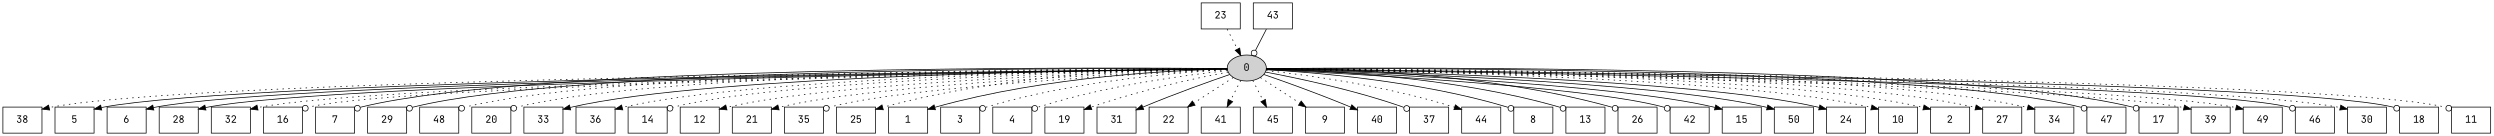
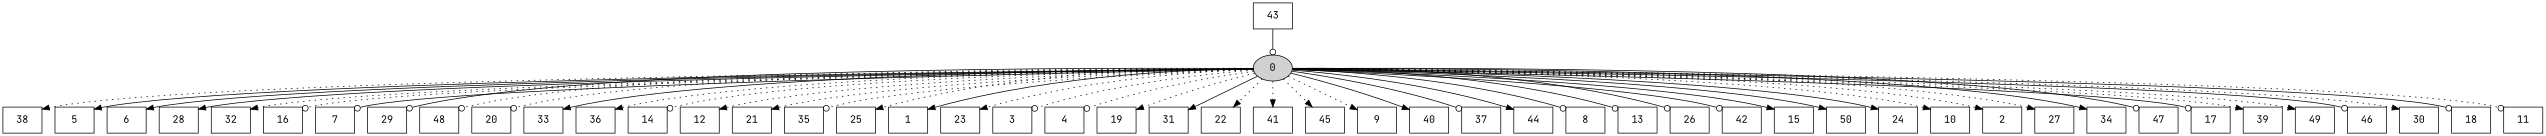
  digraph {
    fontname="JetBrains Mono"
    node [fillcolor=white fontname="JetBrains Mono" style=filled shape=box]
    edge [arrowhead=normal fontname="JetBrains Mono" style=dotted]
    0 [fillcolor=grey82 shape=""]
    n2 [label="38\n"]
    n3 [label="5\n"]
    n4 [label="6\n"]
    n5 [label="28\n"]
    n6 [label="32\n"]
    n7 [label="16\n"]
    n8 [label="7\n"]
    n9 [label="29\n"]
    n10 [label="48\n"]
    n11 [label="20\n"]
    n12 [label="33\n"]
    n13 [label="36\n"]
    n14 [label="14\n"]
    n15 [label="12\n"]
    n16 [label="21\n"]
    n17 [label="35\n"]
    n18 [label="25\n"]
    n19 [label="1\n"]
    n20 [label="23\n"]
    n21 [label="3\n"]
    n22 [label="4\n"]
    n23 [label="19\n"]
    n24 [label="31\n"]
    n25 [label="22\n"]
    n26 [label="41\n"]
    n27 [label="45\n"]
    n28 [label="9\n"]
    n29 [label="40\n"]
    n30 [label="37\n"]
    n31 [label="44\n"]
    n32 [label="8\n"]
    n33 [label="13\n"]
    n34 [label="26\n"]
    n35 [label="42\n"]
    n36 [label="15\n"]
    n37 [label="50\n"]
    n38 [label="24\n"]
    n39 [label="10\n"]
    n40 [label="2\n"]
    n41 [label="27\n"]
    n42 [label="34\n"]
    n43 [label="47\n"]
    n44 [label="17\n"]
    n45 [label="39\n"]
    n46 [label="49\n"]
    n47 [label="46\n"]
    n48 [label="30\n"]
    n49 [label="18\n"]
    n50 [label="11\n"]
    n51 [label="43\n"]
    0 -> n2
    0 -> n3 [style=solid]
    0 -> n4 [style=solid]
    0 -> n5 [style=solid]
    0 -> n6
    0 -> n7 [arrowhead=odot]
    0 -> n8 [arrowhead=odot style=solid]
    0 -> n9 [arrowhead=odot style=solid]
    0 -> n10 [arrowhead=odot]
    0 -> n11 [arrowhead=odot]
    0 -> n12 [style=solid]
    0 -> n13
    0 -> n14 [arrowhead=odot]
    0 -> n15
    0 -> n16
    0 -> n17 [arrowhead=odot]
    0 -> n18
    0 -> n19 [style=solid]
-   n20 -> 0
+   0 -> n20
    0 -> n21 [arrowhead=odot]
    0 -> n22 [arrowhead=odot]
    0 -> n23
    0 -> n24 [style=solid]
    0 -> n25
    0 -> n26
    0 -> n27
    0 -> n28
    0 -> n29 [style=solid]
    0 -> n30 [arrowhead=odot style=solid]
-   0 -> n31
+   0 -> n31 [style=solid]
    0 -> n32 [arrowhead=odot style=solid]
    0 -> n33 [arrowhead=odot style=solid]
    0 -> n34 [arrowhead=odot style=solid]
    0 -> n35 [arrowhead=odot style=solid]
    0 -> n36 [style=solid]
    0 -> n37 [style=solid]
    0 -> n38 [style=solid]
    0 -> n39
    0 -> n40
    0 -> n41
-   0 -> n42
+   0 -> n42 [style=solid]
    0 -> n43 [arrowhead=odot style=solid]
    0 -> n44 [arrowhead=odot style=solid]
    0 -> n45
    0 -> n46
    0 -> n47 [arrowhead=odot style=solid]
    0 -> n48
    0 -> n49 [arrowhead=odot style=solid]
    0 -> n50 [arrowhead=odot]
    n51 -> 0 [arrowhead=odot style=solid]
  }
